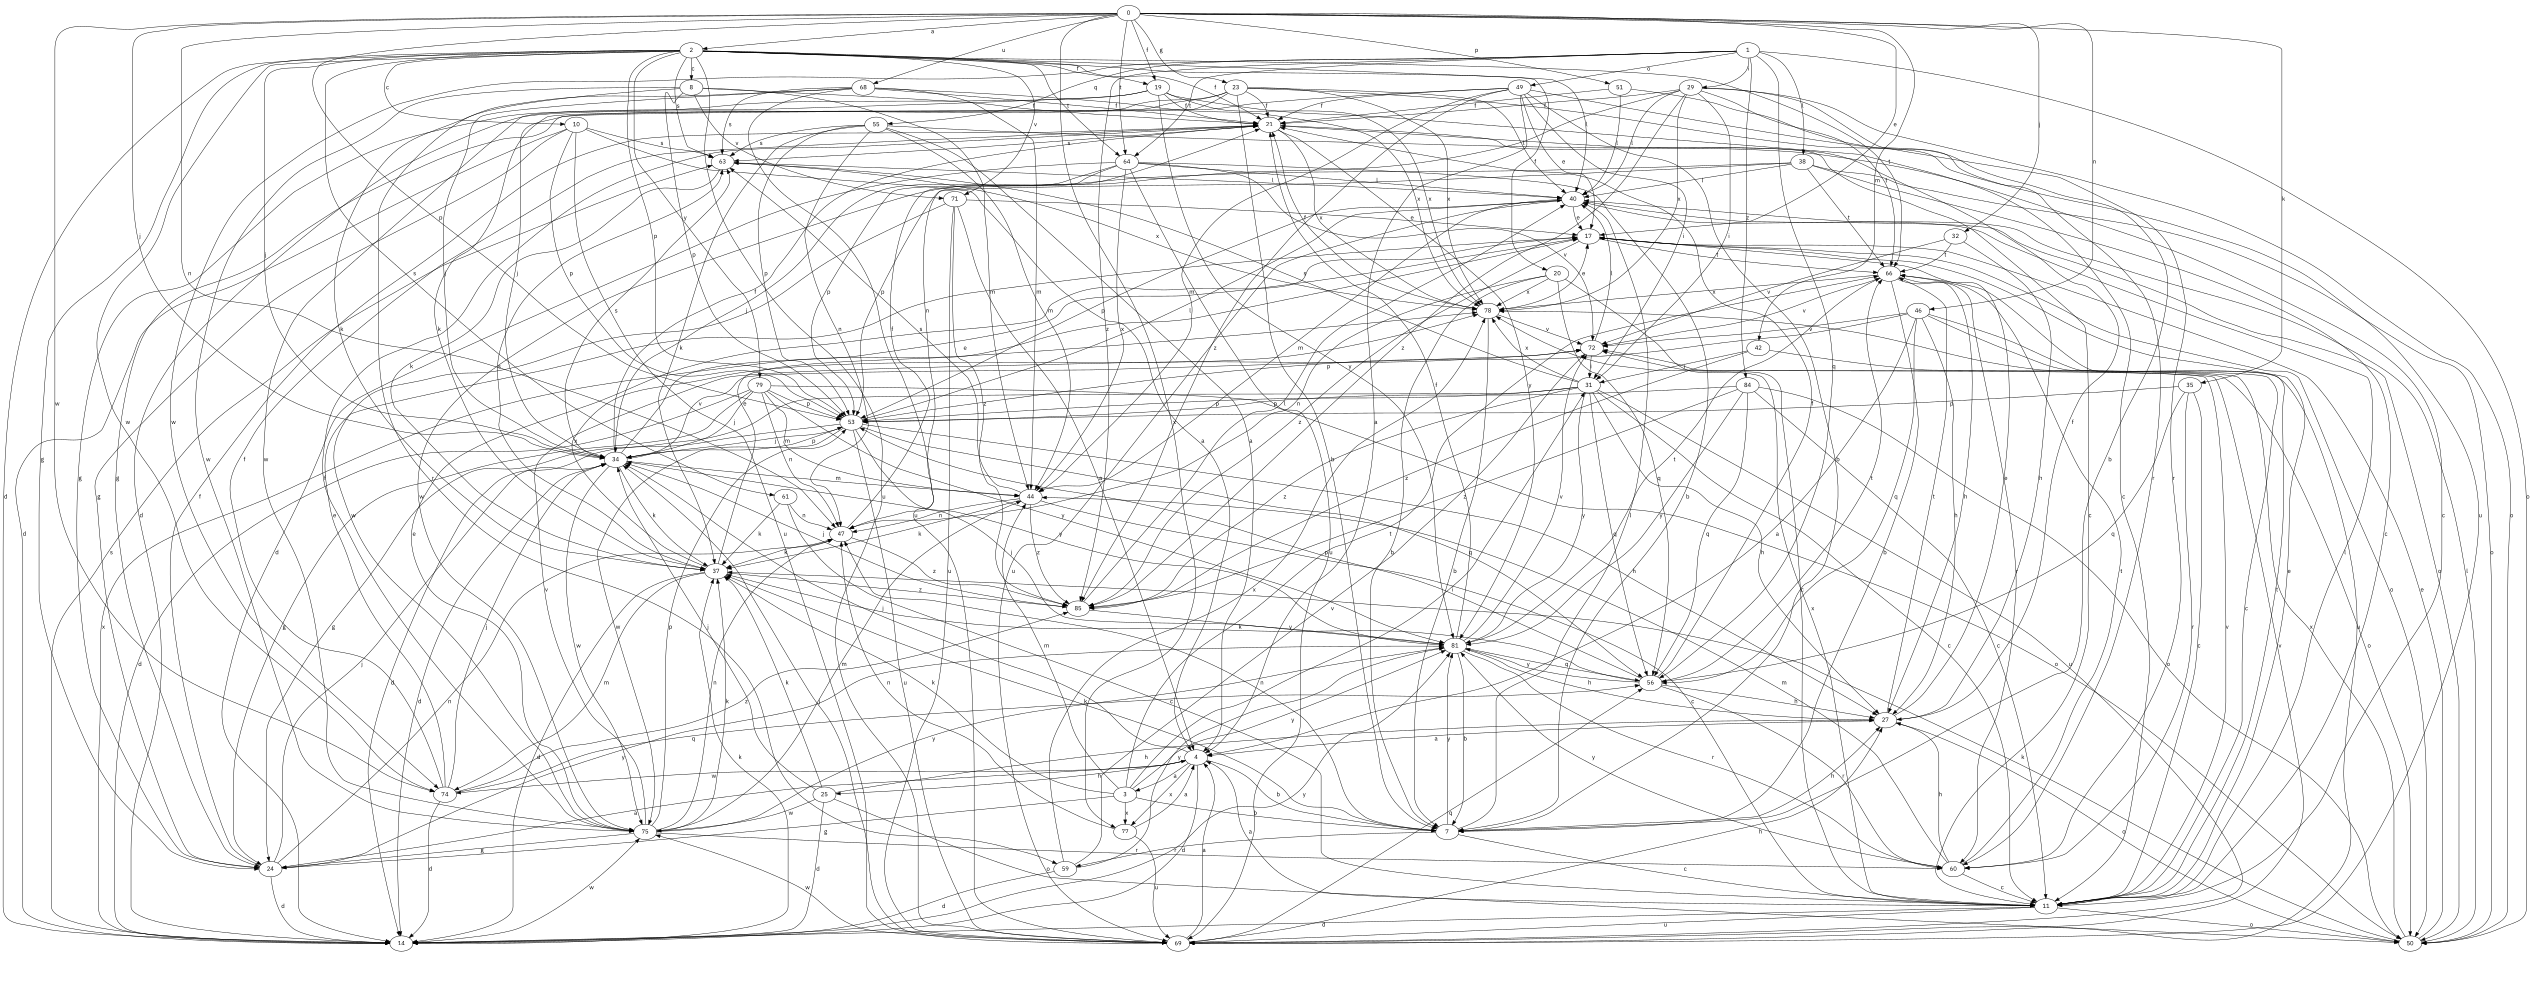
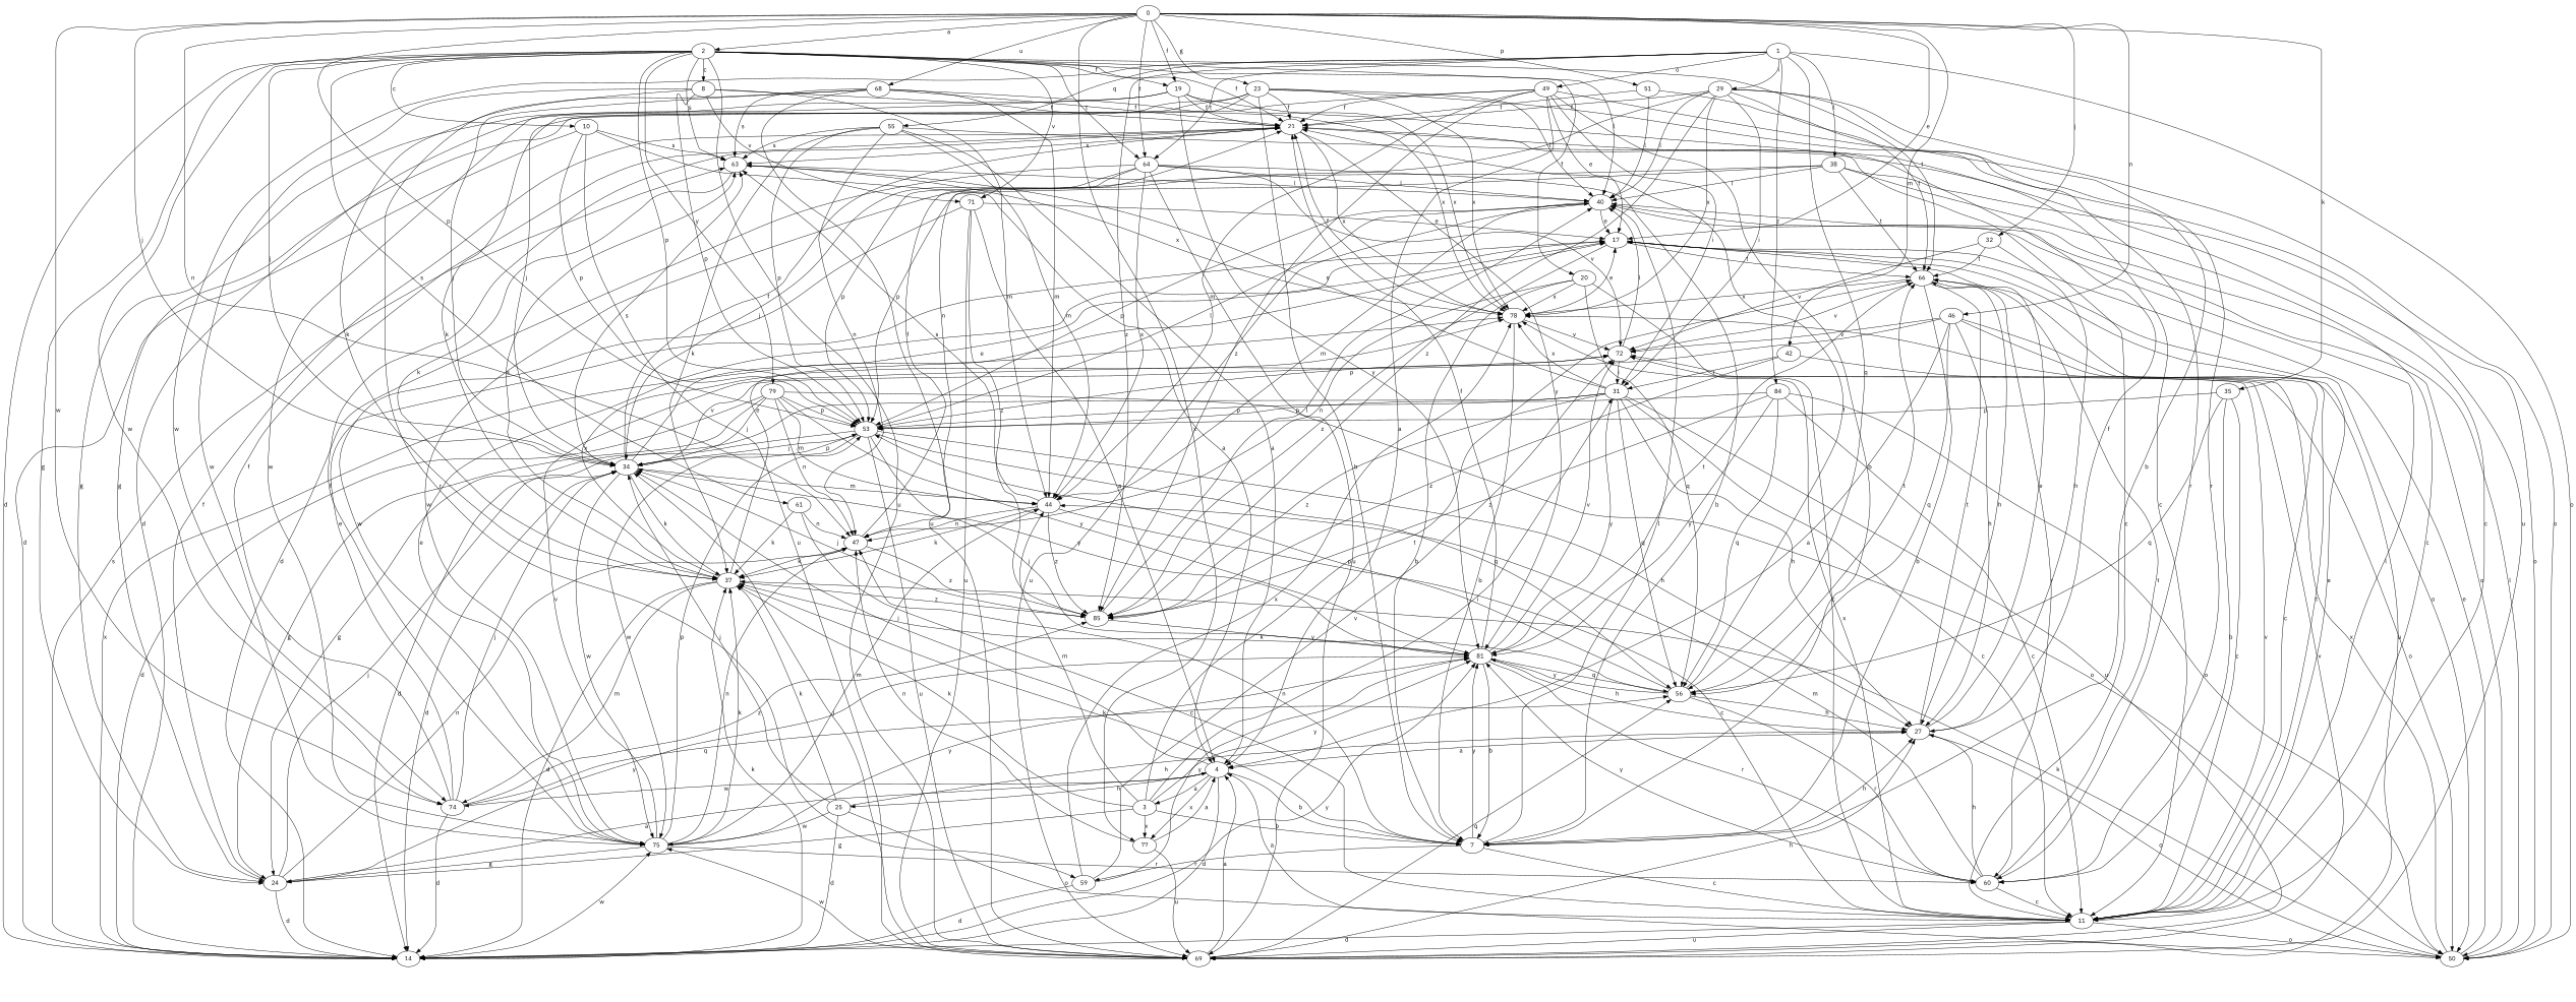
  strict digraph {
    fontname="IBM Plex Sans"
    node [fontname="IBM Plex Sans"]
    edge [fontname="IBM Plex Sans"]
    0
    2
    17
    19
    23
    32
    34
    35
    42
    46
    47
    51
    53
    64
    68
    74
    77
    8
    10
    14
    20
    21
    24
    40
    61
    63
    66
    69
    71
    79
    50
    85
    81
    11
    75
    78
    7
    37
    60
    27
    72
    44
    56
    31
    4
    1
    29
    38
    49
    55
    84
    59
    3
    25
    0 -> 2 [label=a]
    0 -> 17 [label=e]
    0 -> 19 [label=f]
    0 -> 23 [label=g]
    0 -> 32 [label=j]
    0 -> 34 [label=j]
    0 -> 35 [label=k]
    0 -> 42 [label=m]
    0 -> 46 [label=n]
    0 -> 47 [label=n]
    0 -> 51 [label=p]
    0 -> 53 [label=p]
    0 -> 64 [label=t]
    0 -> 68 [label=u]
    0 -> 74 [label=w]
    0 -> 77 [label=x]
    2 -> 19 [label=f]
    2 -> 34 [label=j]
    2 -> 53 [label=p]
    2 -> 64 [label=t]
    2 -> 74 [label=w]
    2 -> 8 [label=c]
    2 -> 10 [label=c]
    2 -> 14 [label=d]
    2 -> 20 [label=f]
    2 -> 21 [label=f]
    2 -> 24 [label=g]
    2 -> 40 [label=l]
    2 -> 61 [label=s]
    2 -> 63 [label=s]
    2 -> 66 [label=t]
    2 -> 69 [label=u]
    2 -> 71 [label=v]
    2 -> 79 [label=y]
    17 -> 66 [label=t]
    17 -> 50 [label=o]
    17 -> 85 [label=z]
    19 -> 21 [label=f]
    19 -> 24 [label=g]
    19 -> 81 [label=y]
    19 -> 11 [label=c]
    19 -> 75 [label=w]
    19 -> 78 [label=x]
    23 -> 34 [label=j]
    23 -> 14 [label=d]
    23 -> 21 [label=f]
    23 -> 40 [label=l]
    23 -> 78 [label=x]
    23 -> 7 [label=b]
    23 -> 37 [label=k]
    23 -> 60 [label=r]
    32 -> 66 [label=t]
    32 -> 27 [label=h]
    32 -> 72 [label=v]
    34 -> 17 [label=e]
    34 -> 53 [label=p]
    34 -> 14 [label=d]
    34 -> 21 [label=f]
    34 -> 63 [label=s]
    34 -> 75 [label=w]
    34 -> 37 [label=k]
    34 -> 72 [label=v]
    34 -> 44 [label=m]
    35 -> 53 [label=p]
    35 -> 11 [label=c]
-   35 -> 60 [label=r]
+   35 -> 60 [label=b]
    35 -> 56 [label=q]
    42 -> 50 [label=o]
    42 -> 85 [label=z]
    42 -> 31 [label=i]
    46 -> 53 [label=p]
    46 -> 69 [label=u]
    46 -> 11 [label=c]
    46 -> 27 [label=h]
    46 -> 72 [label=v]
    46 -> 56 [label=q]
    46 -> 4 [label=a]
    47 -> 21 [label=f]
    47 -> 85 [label=z]
    47 -> 37 [label=k]
    51 -> 21 [label=f]
    51 -> 40 [label=l]
    51 -> 7 [label=b]
    53 -> 34 [label=j]
    53 -> 14 [label=d]
    53 -> 40 [label=l]
    53 -> 69 [label=u]
    53 -> 81 [label=y]
    53 -> 75 [label=w]
    53 -> 27 [label=h]
    53 -> 56 [label=q]
    64 -> 34 [label=j]
    64 -> 53 [label=p]
    64 -> 14 [label=d]
    64 -> 40 [label=l]
    64 -> 69 [label=u]
    64 -> 7 [label=b]
    64 -> 72 [label=v]
    64 -> 44 [label=x]
    68 -> 34 [label=j]
    68 -> 21 [label=f]
    68 -> 63 [label=s]
    68 -> 69 [label=u]
    68 -> 78 [label=x]
    68 -> 37 [label=k]
    68 -> 44 [label=m]
    74 -> 17 [label=e]
    74 -> 34 [label=j]
    74 -> 14 [label=d]
    74 -> 21 [label=f]
    74 -> 85 [label=z]
    74 -> 56 [label=q]
    77 -> 47 [label=n]
    77 -> 69 [label=u]
    77 -> 4 [label=a]
    8 -> 53 [label=p]
    8 -> 21 [label=f]
    8 -> 71 [label=v]
    8 -> 75 [label=w]
    8 -> 44 [label=m]
    8 -> 59 [label=r]
    10 -> 53 [label=p]
    10 -> 14 [label=d]
-   10 -> 24 [label=g]
    10 -> 63 [label=s]
    10 -> 69 [label=u]
    10 -> 4 [label=a]
    14 -> 63 [label=s]
    14 -> 81 [label=y]
    14 -> 75 [label=w]
    14 -> 78 [label=x]
    14 -> 37 [label=k]
    20 -> 47 [label=n]
    20 -> 11 [label=c]
    20 -> 78 [label=x]
    20 -> 7 [label=b]
    20 -> 56 [label=q]
    21 -> 63 [label=s]
    21 -> 81 [label=y]
    21 -> 11 [label=c]
    21 -> 78 [label=x]
    24 -> 34 [label=j]
    24 -> 47 [label=n]
    24 -> 14 [label=d]
    24 -> 21 [label=f]
    24 -> 81 [label=y]
    24 -> 4 [label=a]
    40 -> 17 [label=e]
    40 -> 53 [label=p]
    40 -> 69 [label=u]
    40 -> 50 [label=o]
    40 -> 44 [label=m]
    61 -> 47 [label=n]
    61 -> 11 [label=c]
    61 -> 37 [label=k]
    63 -> 40 [label=l]
    63 -> 78 [label=x]
    63 -> 37 [label=k]
    66 -> 78 [label=x]
    66 -> 7 [label=b]
    66 -> 60 [label=r]
    66 -> 27 [label=h]
    66 -> 72 [label=v]
    69 -> 34 [label=j]
    69 -> 75 [label=w]
    69 -> 27 [label=h]
    69 -> 72 [label=v]
    69 -> 56 [label=q]
    69 -> 4 [label=a]
    71 -> 17 [label=e]
    71 -> 69 [label=u]
    71 -> 85 [label=z]
    71 -> 75 [label=w]
    71 -> 4 [label=a]
    79 -> 34 [label=j]
    79 -> 47 [label=n]
    79 -> 53 [label=p]
    79 -> 14 [label=d]
    79 -> 24 [label=g]
    79 -> 50 [label=o]
    79 -> 81 [label=y]
    79 -> 44 [label=m]
    50 -> 17 [label=e]
    50 -> 40 [label=l]
    50 -> 78 [label=x]
    50 -> 37 [label=k]
    85 -> 34 [label=j]
    85 -> 40 [label=l]
    85 -> 81 [label=y]
    81 -> 34 [label=j]
    81 -> 21 [label=f]
    81 -> 66 [label=t]
    81 -> 7 [label=b]
    81 -> 60 [label=r]
    81 -> 27 [label=h]
    81 -> 72 [label=v]
    81 -> 56 [label=q]
    11 -> 17 [label=e]
    11 -> 14 [label=d]
    11 -> 40 [label=l]
    11 -> 66 [label=t]
    11 -> 69 [label=u]
    11 -> 50 [label=o]
    11 -> 78 [label=x]
    11 -> 72 [label=v]
    11 -> 4 [label=a]
    75 -> 17 [label=e]
    75 -> 47 [label=n]
    75 -> 53 [label=p]
    75 -> 21 [label=f]
    75 -> 24 [label=g]
    75 -> 81 [label=y]
    75 -> 37 [label=k]
    75 -> 60 [label=r]
    75 -> 72 [label=v]
    75 -> 44 [label=m]
    78 -> 17 [label=e]
    78 -> 21 [label=f]
    78 -> 7 [label=b]
    78 -> 72 [label=v]
    7 -> 47 [label=n]
    7 -> 40 [label=l]
    7 -> 81 [label=y]
    7 -> 11 [label=c]
    7 -> 37 [label=k]
    7 -> 27 [label=h]
    7 -> 59 [label=r]
    37 -> 17 [label=e]
    37 -> 74 [label=m]
    37 -> 14 [label=d]
    37 -> 63 [label=s]
    37 -> 85 [label=z]
    37 -> 78 [label=x]
    60 -> 66 [label=t]
    60 -> 81 [label=y]
    60 -> 11 [label=c]
    60 -> 27 [label=h]
    60 -> 44 [label=m]
    27 -> 17 [label=e]
    27 -> 21 [label=f]
    27 -> 66 [label=t]
    27 -> 50 [label=o]
    27 -> 4 [label=a]
    72 -> 40 [label=l]
    72 -> 31 [label=i]
    44 -> 47 [label=n]
    44 -> 63 [label=s]
    44 -> 85 [label=z]
    44 -> 11 [label=c]
    44 -> 37 [label=k]
    56 -> 53 [label=p]
    56 -> 21 [label=f]
    56 -> 66 [label=t]
    56 -> 81 [label=y]
    56 -> 37 [label=k]
    56 -> 60 [label=r]
    56 -> 27 [label=h]
    31 -> 53 [label=p]
    31 -> 24 [label=g]
    31 -> 63 [label=s]
    31 -> 69 [label=u]
    31 -> 85 [label=z]
    31 -> 81 [label=y]
    31 -> 11 [label=c]
    31 -> 78 [label=x]
    31 -> 27 [label=h]
    31 -> 56 [label=q]
    4 -> 34 [label=j]
    4 -> 74 [label=w]
    4 -> 77 [label=x]
    4 -> 14 [label=d]
    4 -> 7 [label=b]
    4 -> 3 [label=a]
    4 -> 25 [label=h]
    1 -> 64 [label=t]
    1 -> 74 [label=w]
    1 -> 50 [label=o]
    1 -> 85 [label=z]
    1 -> 56 [label=q]
    1 -> 29 [label=i]
    1 -> 38 [label=l]
    1 -> 49 [label=o]
    1 -> 55 [label=q]
    1 -> 84 [label=z]
    29 -> 47 [label=n]
    29 -> 21 [label=f]
    29 -> 40 [label=l]
    29 -> 66 [label=t]
    29 -> 50 [label=o]
    29 -> 85 [label=z]
    29 -> 78 [label=x]
    29 -> 60 [label=r]
    29 -> 31 [label=i]
    38 -> 53 [label=p]
    38 -> 40 [label=l]
    38 -> 66 [label=t]
    38 -> 50 [label=o]
    38 -> 11 [label=c]
    38 -> 75 [label=w]
    49 -> 17 [label=e]
    49 -> 21 [label=f]
    49 -> 24 [label=g]
    49 -> 69 [label=u]
    49 -> 85 [label=z]
    49 -> 7 [label=b]
    49 -> 44 [label=m]
    49 -> 31 [label=i]
    49 -> 4 [label=a]
    55 -> 47 [label=n]
    55 -> 53 [label=p]
    55 -> 63 [label=s]
    55 -> 11 [label=c]
    55 -> 37 [label=k]
    55 -> 44 [label=m]
    55 -> 4 [label=a]
    84 -> 53 [label=p]
    84 -> 50 [label=o]
    84 -> 85 [label=z]
    84 -> 81 [label=y]
    84 -> 11 [label=c]
    84 -> 56 [label=q]
    59 -> 14 [label=d]
    59 -> 81 [label=y]
    59 -> 78 [label=x]
    59 -> 72 [label=v]
    3 -> 77 [label=x]
    3 -> 24 [label=g]
    3 -> 66 [label=t]
    3 -> 81 [label=y]
    3 -> 7 [label=b]
    3 -> 37 [label=k]
    3 -> 44 [label=m]
    3 -> 31 [label=i]
    25 -> 34 [label=j]
    25 -> 14 [label=d]
    25 -> 50 [label=o]
    25 -> 75 [label=w]
    25 -> 37 [label=k]
    25 -> 27 [label=h]
  }
